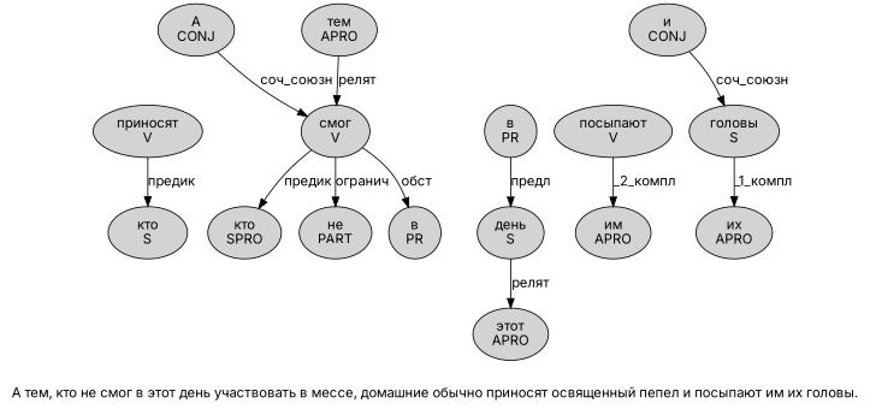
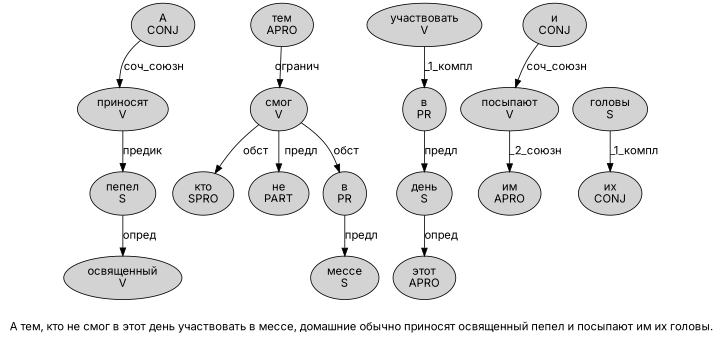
  digraph {
    fontname=Inter
    label="А тем, кто не смог в этот день участвовать в мессе, домашние обычно приносят освященный пепел и посыпают им их головы."
    node [fillcolor=lightgray fontname=Inter penwidth=1 shape=ellipse style=filled]
    edge [fontname=Inter]
    n1 [label="А\nCONJ"]
    n2 [label="приносят\nV"]
-   n3 [label="кто\nS"]
+   n3 [label="пепел\nS"]
    n4 [label="тем\nAPRO"]
    n5 [label="смог\nV"]
    n6 [label="кто\nSPRO"]
    n7 [label="не\nPART"]
    n8 [label="в\nPR"]
+   n9 [label="участвовать\nV"]
    n10 [label="в\nPR"]
+   n11 [label="мессе\nS"]
    n12 [label="день\nS"]
    n13 [label="этот\nAPRO"]
+   n14 [label="освященный\nV"]
    n15 [label="и\nCONJ"]
    n16 [label="посыпают\nV"]
    n17 [label="им\nAPRO"]
    n18 [label="головы\nS"]
-   n19 [label="их\nAPRO"]
-   n1 -> n5 [label="соч_союзн"]
+   n19 [label="их\nCONJ"]
+   n1 -> n2 [label="соч_союзн"]
    n2 -> n3 [label="предик"]
-   n4 -> n5 [label="релят"]
-   n5 -> n6 [label="предик"]
-   n5 -> n7 [label="огранич"]
+   n3 -> n14 [label="опред"]
+   n4 -> n5 [label="огранич"]
+   n5 -> n6 [label="обст"]
+   n5 -> n7 [label="предл"]
    n5 -> n8 [label="обст"]
+   n8 -> n11 [label="предл"]
+   n9 -> n10 [label="_1_компл"]
    n10 -> n12 [label="предл"]
-   n12 -> n13 [label="релят"]
-   n15 -> n18 [label="соч_союзн"]
-   n16 -> n17 [label="_2_компл"]
+   n12 -> n13 [label="опред"]
+   n15 -> n16 [label="соч_союзн"]
+   n16 -> n17 [label="_2_союзн"]
    n18 -> n19 [label="_1_компл"]
  }
